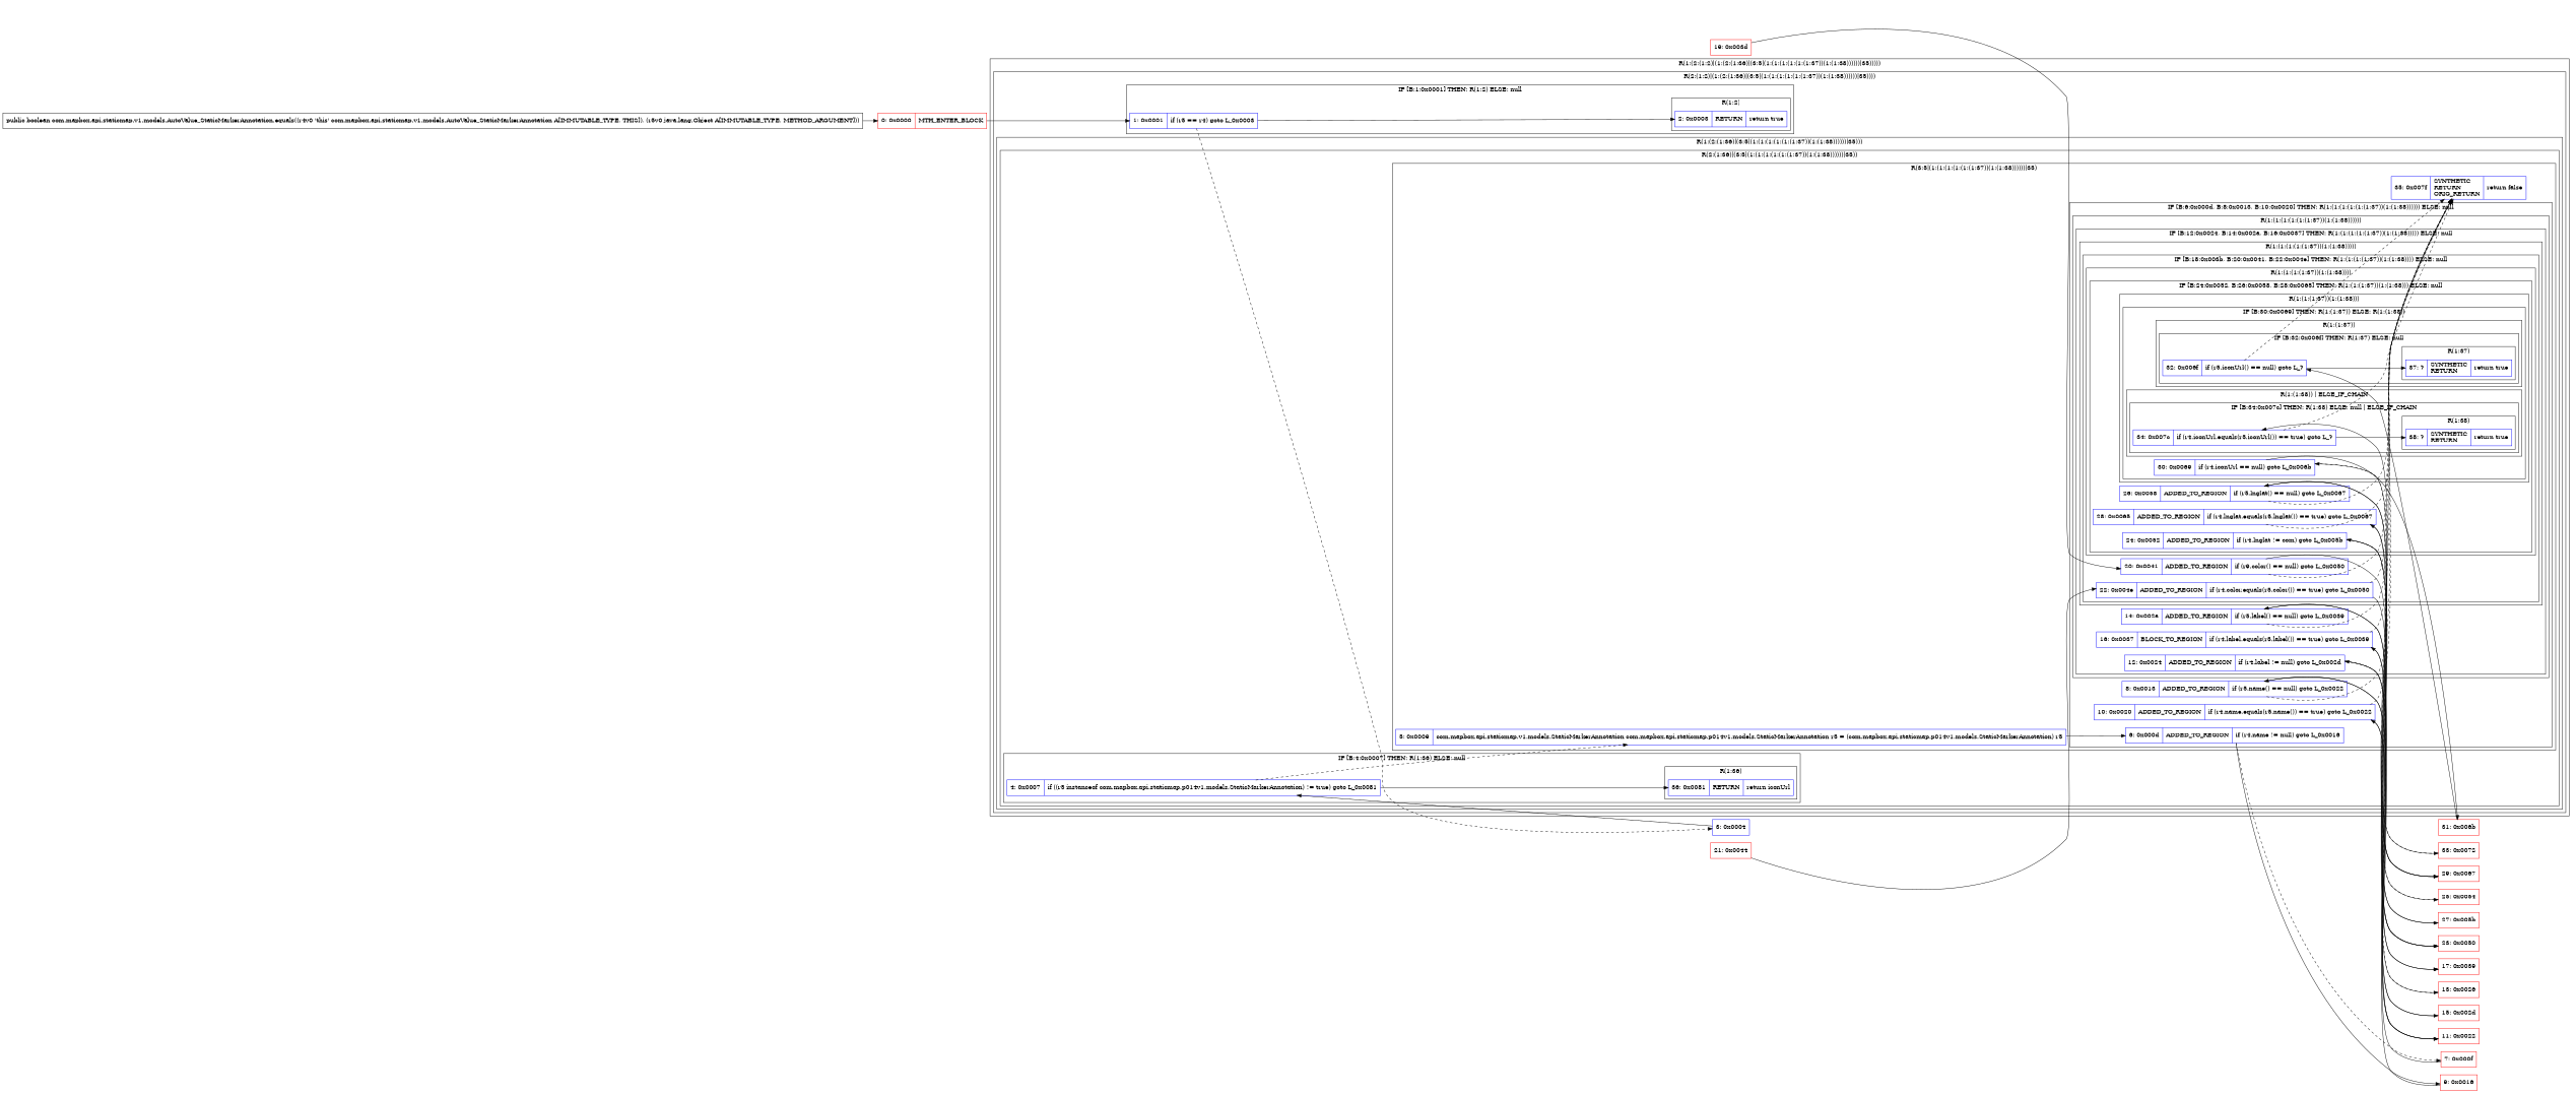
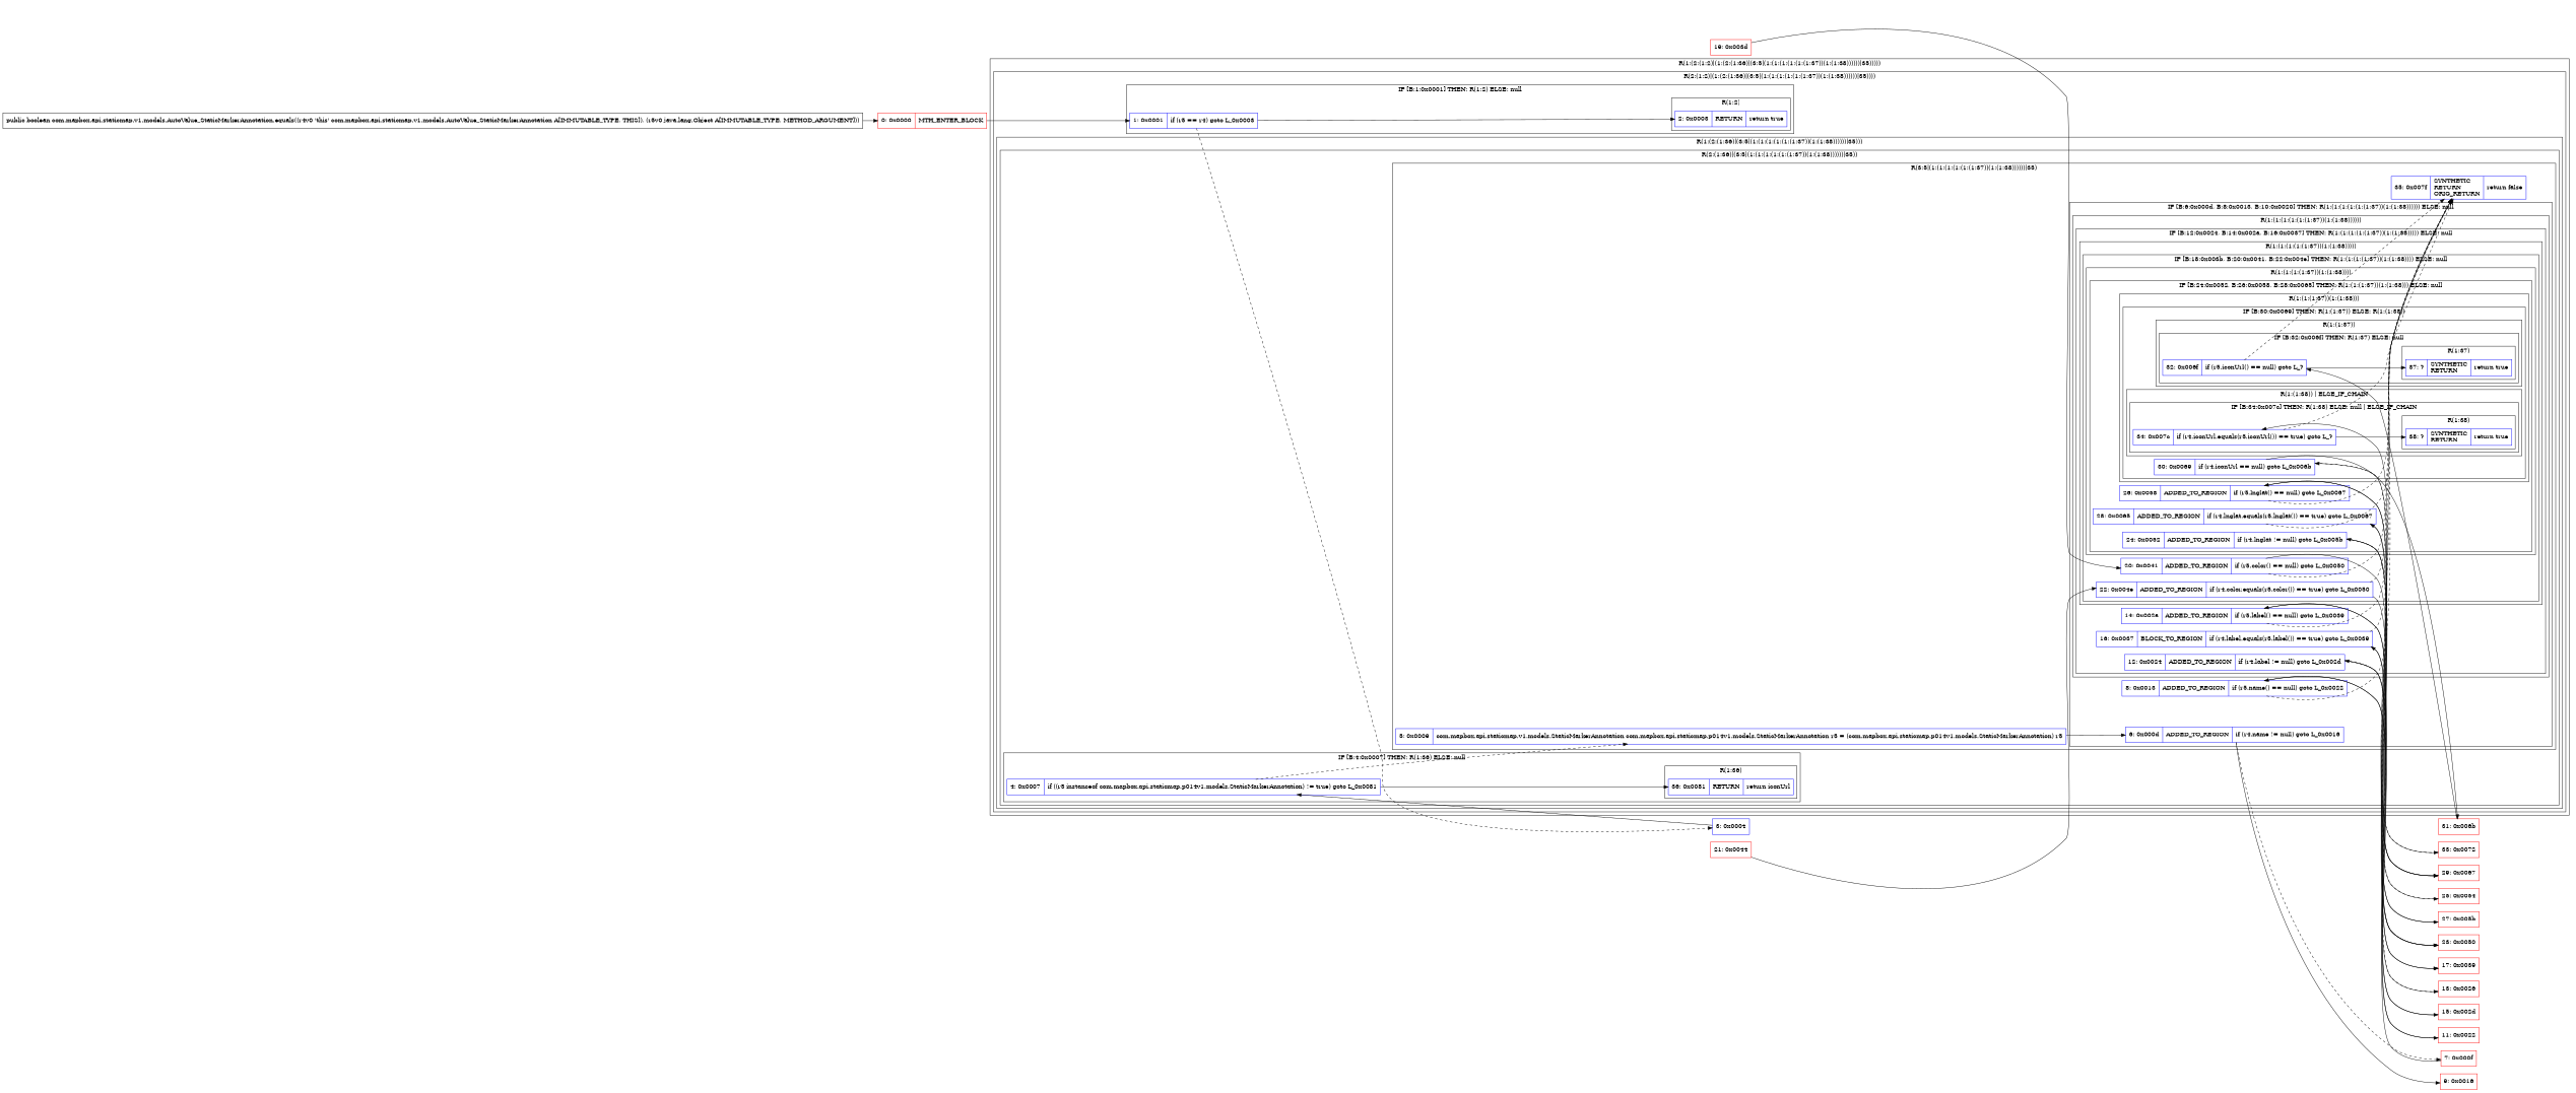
  digraph {
    rankdir=LR
    node [color=blue shape=record]
    n1 [label="{2\:\ 0x0003|RETURN\l|return true\l}"]
    n2 [label="{1\:\ 0x0001|if (r5 == r4) goto L_0x0003\l}"]
    n3 [label="{36\:\ 0x0081|RETURN\l|return iconUrl\l}"]
    n4 [label="{4\:\ 0x0007|if ((r5 instanceof com.mapbox.api.staticmap.p014v1.models.StaticMarkerAnnotation) != true) goto L_0x0081\l}"]
    n5 [label="{37\:\ ?|SYNTHETIC\lRETURN\l|return true\l}"]
    n6 [label="{32\:\ 0x006f|if (r5.iconUrl() == null) goto L_?\l}"]
    n7 [label="{38\:\ ?|SYNTHETIC\lRETURN\l|return true\l}"]
    n8 [label="{34\:\ 0x007c|if (r4.iconUrl.equals(r5.iconUrl()) == true) goto L_?\l}"]
    n9 [label="{30\:\ 0x0069|if (r4.iconUrl == null) goto L_0x006b\l}"]
-   n10 [label="{24\:\ 0x0052|ADDED_TO_REGION\l|if (r4.lnglat != com) goto L_0x005b\l}"]
+   n10 [label="{24\:\ 0x0052|ADDED_TO_REGION\l|if (r4.lnglat != null) goto L_0x005b\l}"]
    n11 [label="{26\:\ 0x0058|ADDED_TO_REGION\l|if (r5.lnglat() == null) goto L_0x0067\l}"]
    n12 [label="{28\:\ 0x0065|ADDED_TO_REGION\l|if (r4.lnglat.equals(r5.lnglat()) == true) goto L_0x0067\l}"]
-   n13 [label="{20\:\ 0x0041|ADDED_TO_REGION\l|if (r9.color() == null) goto L_0x0050\l}"]
+   n13 [label="{20\:\ 0x0041|ADDED_TO_REGION\l|if (r5.color() == null) goto L_0x0050\l}"]
    n14 [label="{22\:\ 0x004e|ADDED_TO_REGION\l|if (r4.color.equals(r5.color()) == true) goto L_0x0050\l}"]
    n15 [label="{12\:\ 0x0024|ADDED_TO_REGION\l|if (r4.label != null) goto L_0x002d\l}"]
    n16 [label="{14\:\ 0x002a|ADDED_TO_REGION\l|if (r5.label() == null) goto L_0x0039\l}"]
    n17 [label="{16\:\ 0x0037|BLOCK_TO_REGION\l|if (r4.label.equals(r5.label()) == true) goto L_0x0039\l}"]
    n18 [label="{6\:\ 0x000d|ADDED_TO_REGION\l|if (r4.name != null) goto L_0x0016\l}"]
    n19 [label="{8\:\ 0x0013|ADDED_TO_REGION\l|if (r5.name() == null) goto L_0x0022\l}"]
-   n20 [label="{10\:\ 0x0020|ADDED_TO_REGION\l|if (r4.name.equals(r5.name()) == true) goto L_0x0022\l}"]
    n21 [label="{5\:\ 0x0009|com.mapbox.api.staticmap.v1.models.StaticMarkerAnnotation com.mapbox.api.staticmap.p014v1.models.StaticMarkerAnnotation r5 = (com.mapbox.api.staticmap.p014v1.models.StaticMarkerAnnotation) r5\l}"]
    n22 [label="{35\:\ 0x007f|SYNTHETIC\lRETURN\lORIG_RETURN\l|return false\l}"]
    n23 [label="{3\:\ 0x0004}"]
    n24 [color=red label="{31\:\ 0x006b}"]
    n25 [color=red label="{33\:\ 0x0072}"]
    n26 [color=red label="{25\:\ 0x0054}"]
    n27 [color=red label="{27\:\ 0x005b}"]
    n28 [color=red label="{29\:\ 0x0067}"]
    n29 [color=red label="{23\:\ 0x0050}"]
    n30 [color=red label="{13\:\ 0x0026}"]
    n31 [color=red label="{15\:\ 0x002d}"]
    n32 [color=red label="{17\:\ 0x0039}"]
    n33 [color=red label="{7\:\ 0x000f}"]
    n34 [color=red label="{9\:\ 0x0016}"]
    n35 [color=red label="{11\:\ 0x0022}"]
    n36 [color=red label="{19\:\ 0x003d}"]
    n37 [color=red label="{21\:\ 0x0044}"]
    n38 [color=red label="{0\:\ 0x0000|MTH_ENTER_BLOCK\l}"]
    n39 [label="{public boolean com.mapbox.api.staticmap.v1.models.AutoValue_StaticMarkerAnnotation.equals((r4v0 'this' com.mapbox.api.staticmap.v1.models.AutoValue_StaticMarkerAnnotation A[IMMUTABLE_TYPE, THIS]), (r5v0 java.lang.Object A[IMMUTABLE_TYPE, METHOD_ARGUMENT])) }" color=""]
    subgraph cluster_1 {
      label="R(1:(2:(1:2)|(1:(2:(1:36)|(3:5|(1:(1:(1:(1:(1:(1:37))(1:(1:38))))))|35)))))"
      subgraph cluster_2 {
        label="R(2:(1:2)|(1:(2:(1:36)|(3:5|(1:(1:(1:(1:(1:(1:37))(1:(1:38))))))|35))))"
        subgraph cluster_3 {
          label="IF [B:1:0x0001] THEN: R(1:2) ELSE: null"
          n2
          subgraph cluster_4 {
            label="R(1:2)"
            n1
          }
        }
        subgraph cluster_5 {
          label="R(1:(2:(1:36)|(3:5|(1:(1:(1:(1:(1:(1:37))(1:(1:38))))))|35)))"
          subgraph cluster_6 {
            label="R(2:(1:36)|(3:5|(1:(1:(1:(1:(1:(1:37))(1:(1:38))))))|35))"
            subgraph cluster_7 {
              label="IF [B:4:0x0007] THEN: R(1:36) ELSE: null"
              n4
              subgraph cluster_8 {
                label="R(1:36)"
                n3
              }
            }
            subgraph cluster_9 {
              label="R(3:5|(1:(1:(1:(1:(1:(1:37))(1:(1:38))))))|35)"
              n21
              n22
              subgraph cluster_10 {
                label="IF [B:6:0x000d, B:8:0x0013, B:10:0x0020] THEN: R(1:(1:(1:(1:(1:(1:37))(1:(1:38)))))) ELSE: null"
                n18
                n19
-               n20
                subgraph cluster_11 {
                  label="R(1:(1:(1:(1:(1:(1:37))(1:(1:38))))))"
                  subgraph cluster_12 {
                    label="IF [B:12:0x0024, B:14:0x002a, B:16:0x0037] THEN: R(1:(1:(1:(1:(1:37))(1:(1:38))))) ELSE: null"
                    n15
                    n16
                    n17
                    subgraph cluster_13 {
                      label="R(1:(1:(1:(1:(1:37))(1:(1:38)))))"
                      subgraph cluster_14 {
                        label="IF [B:18:0x003b, B:20:0x0041, B:22:0x004e] THEN: R(1:(1:(1:(1:37))(1:(1:38)))) ELSE: null"
                        n13
                        n14
                        subgraph cluster_15 {
                          label="R(1:(1:(1:(1:37))(1:(1:38))))"
                          subgraph cluster_16 {
                            label="IF [B:24:0x0052, B:26:0x0058, B:28:0x0065] THEN: R(1:(1:(1:37))(1:(1:38))) ELSE: null"
                            n10
                            n11
                            n12
                            subgraph cluster_17 {
                              label="R(1:(1:(1:37))(1:(1:38)))"
                              subgraph cluster_18 {
                                label="IF [B:30:0x0069] THEN: R(1:(1:37)) ELSE: R(1:(1:38))"
                                n9
                                subgraph cluster_19 {
                                  label="R(1:(1:37))"
                                  subgraph cluster_20 {
                                    label="IF [B:32:0x006f] THEN: R(1:37) ELSE: null"
                                    n6
                                    subgraph cluster_21 {
                                      label="R(1:37)"
                                      n5
                                    }
                                  }
                                }
                                subgraph cluster_22 {
                                  label="R(1:(1:38)) | ELSE_IF_CHAIN\l"
                                  subgraph cluster_23 {
                                    label="IF [B:34:0x007c] THEN: R(1:38) ELSE: null | ELSE_IF_CHAIN\l"
                                    n8
                                    subgraph cluster_24 {
                                      label="R(1:38)"
                                      n7
                                    }
                                  }
                                }
                              }
                            }
                          }
                        }
                      }
                    }
                  }
                }
              }
            }
          }
        }
      }
    }
    n2 -> n1
    n2 -> n23 [style=dashed]
    n4 -> n3
    n4 -> n21 [style=dashed]
    n6 -> n5
    n6 -> n22 [style=dashed]
    n8 -> n7
    n8 -> n22 [style=dashed]
    n9 -> n24
    n9 -> n25 [style=dashed]
    n10 -> n26 [style=dashed]
    n10 -> n27
    n11 -> n22 [style=dashed]
    n11 -> n28
    n12 -> n22 [style=dashed]
    n12 -> n28
    n13 -> n22 [style=dashed]
    n13 -> n29
    n14 -> n22 [style=dashed]
    n14 -> n29
    n15 -> n30 [style=dashed]
    n15 -> n31
    n16 -> n22 [style=dashed]
    n16 -> n32
    n17 -> n22 [style=dashed]
    n17 -> n32
    n18 -> n33 [style=dashed]
    n18 -> n34
    n19 -> n22 [style=dashed]
    n19 -> n35
-   n20 -> n22 [style=dashed]
-   n20 -> n35
    n21 -> n18
    n23 -> n4
    n24 -> n6
    n25 -> n8
    n26 -> n11
    n27 -> n12
    n28 -> n9
    n29 -> n10
    n30 -> n16
    n31 -> n17
    n33 -> n19
-   n34 -> n20
    n35 -> n15
    n36 -> n13
    n37 -> n14
    n38 -> n2
    n39 -> n38
  }
